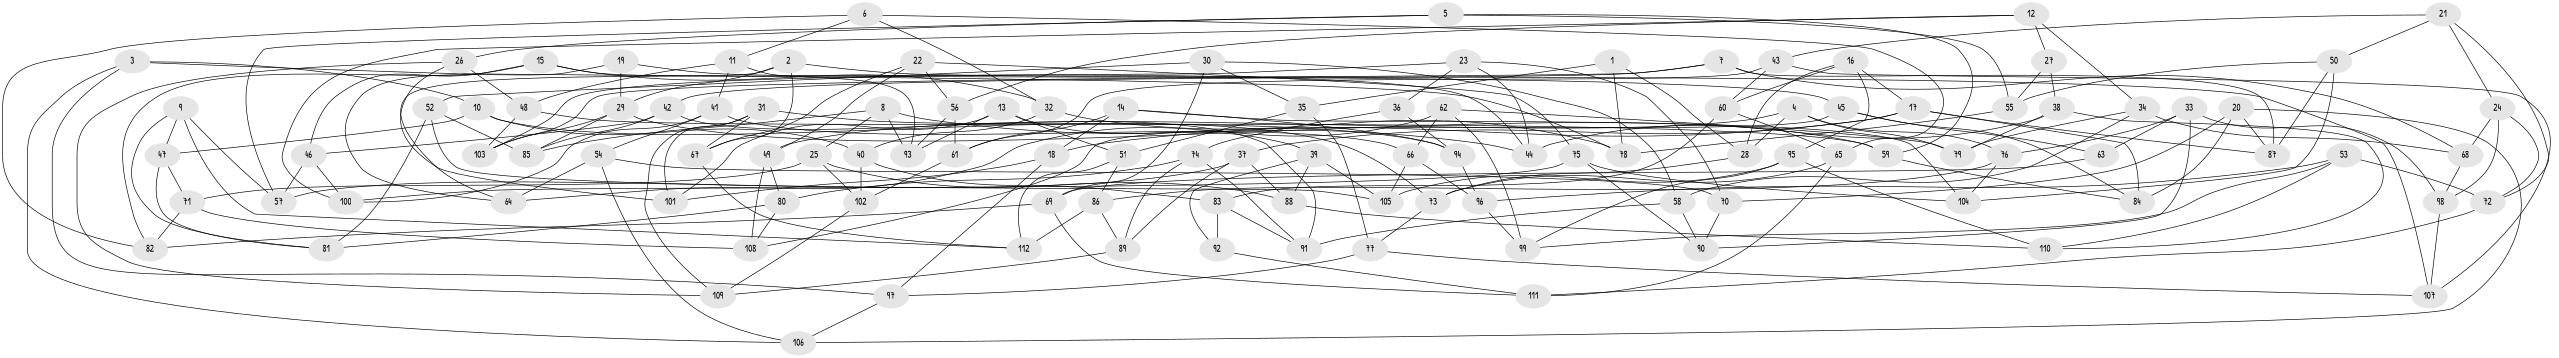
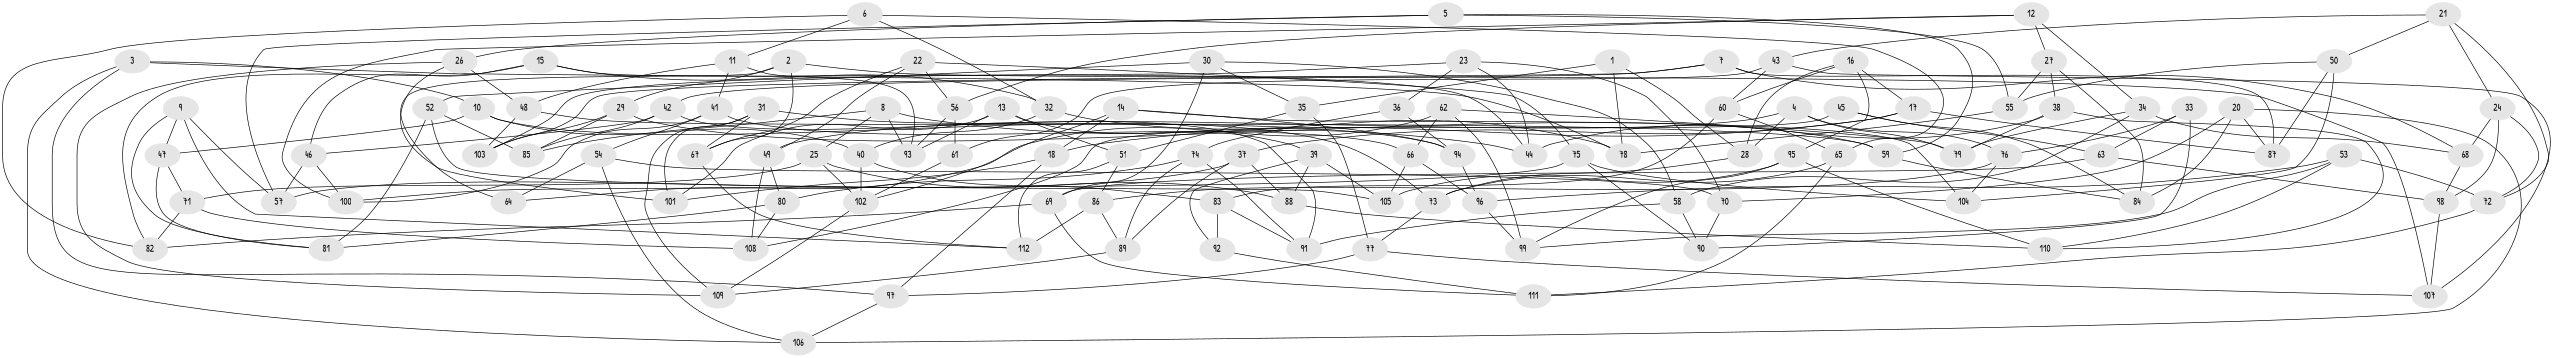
  graph {
    fontname="Patrick Hand"
    node [color=gray90 fontname="Patrick Hand" style=filled]
    edge [fontname="Patrick Hand"]
    1
    28
    35
    78
    73
    51
    77
    36
    94
    74
    2
    29
    64
    67
    107
    59
    103
    85
    112
    3
    10
    97
    106
    47
    40
    4
    49
    76
    79
    108
    80
    104
    86
    5
    26
    55
    57
    48
    101
    109
    84
    6
    11
    32
    65
    82
    93
    41
    111
    7
    42
    68
    87
    46
    91
    98
    8
    25
    44
    71
    88
    102
    9
    81
    83
    100
    54
    66
    12
    27
    34
    56
    38
    58
    61
    13
    39
    92
    105
    14
    18
    96
    15
    16
    17
    60
    95
    37
    110
    99
    89
-   19
    45
    63
    20
    70
    90
    21
    24
    43
    50
    72
    22
    75
    23
    30
    52
    69
    31
    33
    53
    62
    1 -- 28
    1 -- 35
    1 -- 78
    28 -- 73
    35 -- 51
    35 -- 77
    73 -- 77
    51 -- 112
    51 -- 86
    77 -- 107
    77 -- 97
    36 -- 94
    36 -- 74
    94 -- 96
    74 -- 80
    74 -- 91
    74 -- 89
    2 -- 29
    2 -- 64
    2 -- 67
    2 -- 107
    29 -- 59
    29 -- 103
    29 -- 85
    67 -- 112
    59 -- 84
    3 -- 78
    3 -- 10
    3 -- 97
    3 -- 106
    10 -- 73
    10 -- 47
    10 -- 40
    97 -- 106
    47 -- 71
    47 -- 81
    40 -- 102
    40 -- 83
    4 -- 28
    4 -- 49
    4 -- 76
    4 -- 79
    49 -- 108
    49 -- 80
    76 -- 104
    76 -- 86
    80 -- 108
    80 -- 81
    86 -- 112
    86 -- 89
    5 -- 59
    5 -- 26
    5 -- 55
    5 -- 57
    26 -- 48
    26 -- 101
    26 -- 109
    55 -- 78
    48 -- 59
    48 -- 103
    6 -- 11
    6 -- 32
    6 -- 65
    6 -- 82
    11 -- 48
    11 -- 93
    11 -- 41
    32 -- 78
    32 -- 40
    65 -- 73
    65 -- 111
    41 -- 100
    41 -- 54
    41 -- 66
    7 -- 103
    7 -- 42
    7 -- 68
    7 -- 87
    42 -- 85
    42 -- 46
    42 -- 91
    68 -- 98
    46 -- 57
    46 -- 100
    98 -- 107
    8 -- 85
    8 -- 93
    8 -- 25
    8 -- 44
    25 -- 71
    25 -- 88
    25 -- 102
    71 -- 108
    71 -- 82
    88 -- 110
    102 -- 109
    9 -- 112
    9 -- 47
    9 -- 57
    9 -- 81
    83 -- 91
    83 -- 92
    54 -- 64
    54 -- 106
    54 -- 70
    66 -- 105
    66 -- 96
    12 -- 100
    12 -- 27
    12 -- 34
    12 -- 56
    27 -- 55
-   17 -- 84
+   27 -- 84
    27 -- 38
    34 -- 79
    34 -- 68
    34 -- 58
    56 -- 93
    56 -- 61
    38 -- 79
    38 -- 44
    38 -- 110
    58 -- 91
    58 -- 90
    61 -- 102
    13 -- 51
    13 -- 101
    13 -- 93
    13 -- 39
    39 -- 88
    39 -- 92
    39 -- 105
    92 -- 111
    14 -- 94
    14 -- 104
-   14 -- 61
+   14 -- 102
    14 -- 18
    18 -- 97
    18 -- 101
    96 -- 99
    15 -- 32
    15 -- 82
    15 -- 46
    15 -- 44
    16 -- 28
    16 -- 17
    16 -- 60
    16 -- 95
    17 -- 87
    17 -- 18
    17 -- 37
    60 -- 65
    60 -- 83
    95 -- 105
    95 -- 110
    95 -- 99
    37 -- 57
    37 -- 88
    37 -- 89
    89 -- 109
-   19 -- 29
-   19 -- 64
-   19 -- 45
    45 -- 108
    45 -- 84
    45 -- 63
-   33 -- 98
+   63 -- 98
    63 -- 69
    20 -- 106
    20 -- 84
    20 -- 87
    20 -- 70
    70 -- 90
    21 -- 24
    21 -- 43
    21 -- 50
    21 -- 72
    24 -- 68
    24 -- 98
    24 -- 72
    43 -- 107
    43 -- 61
    43 -- 60
    50 -- 104
    50 -- 55
    50 -- 87
    72 -- 111
    22 -- 67
    22 -- 49
    22 -- 56
    22 -- 75
    75 -- 104
    75 -- 100
    75 -- 90
    23 -- 36
    23 -- 103
    23 -- 44
    23 -- 70
    30 -- 35
    30 -- 58
    30 -- 52
    30 -- 69
    52 -- 85
    52 -- 81
    52 -- 105
    69 -- 82
    69 -- 111
    31 -- 94
    31 -- 67
    31 -- 101
    31 -- 109
    33 -- 76
    33 -- 63
    33 -- 90
    53 -- 96
    53 -- 110
    53 -- 99
    53 -- 72
    62 -- 64
    62 -- 79
    62 -- 66
    62 -- 99
  }
